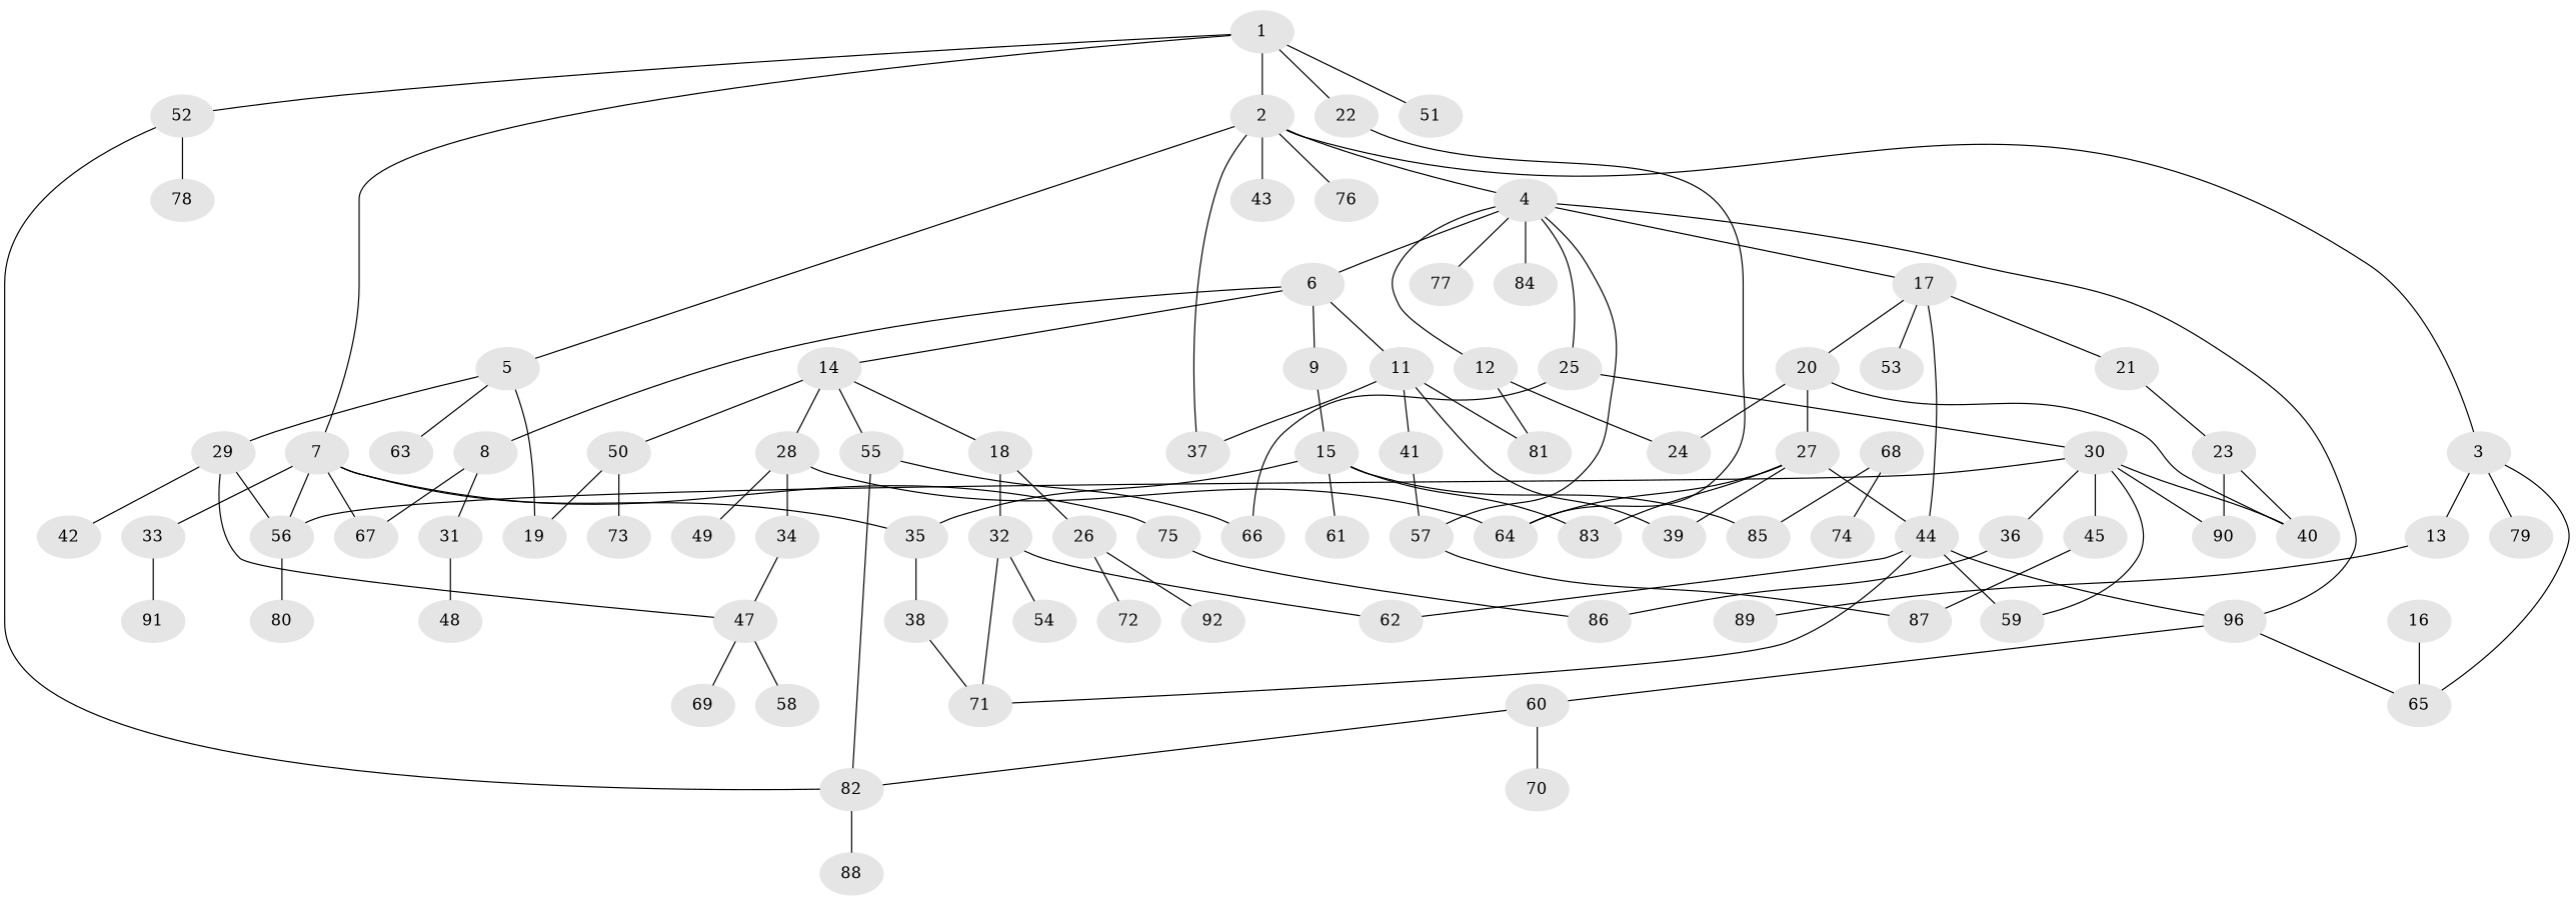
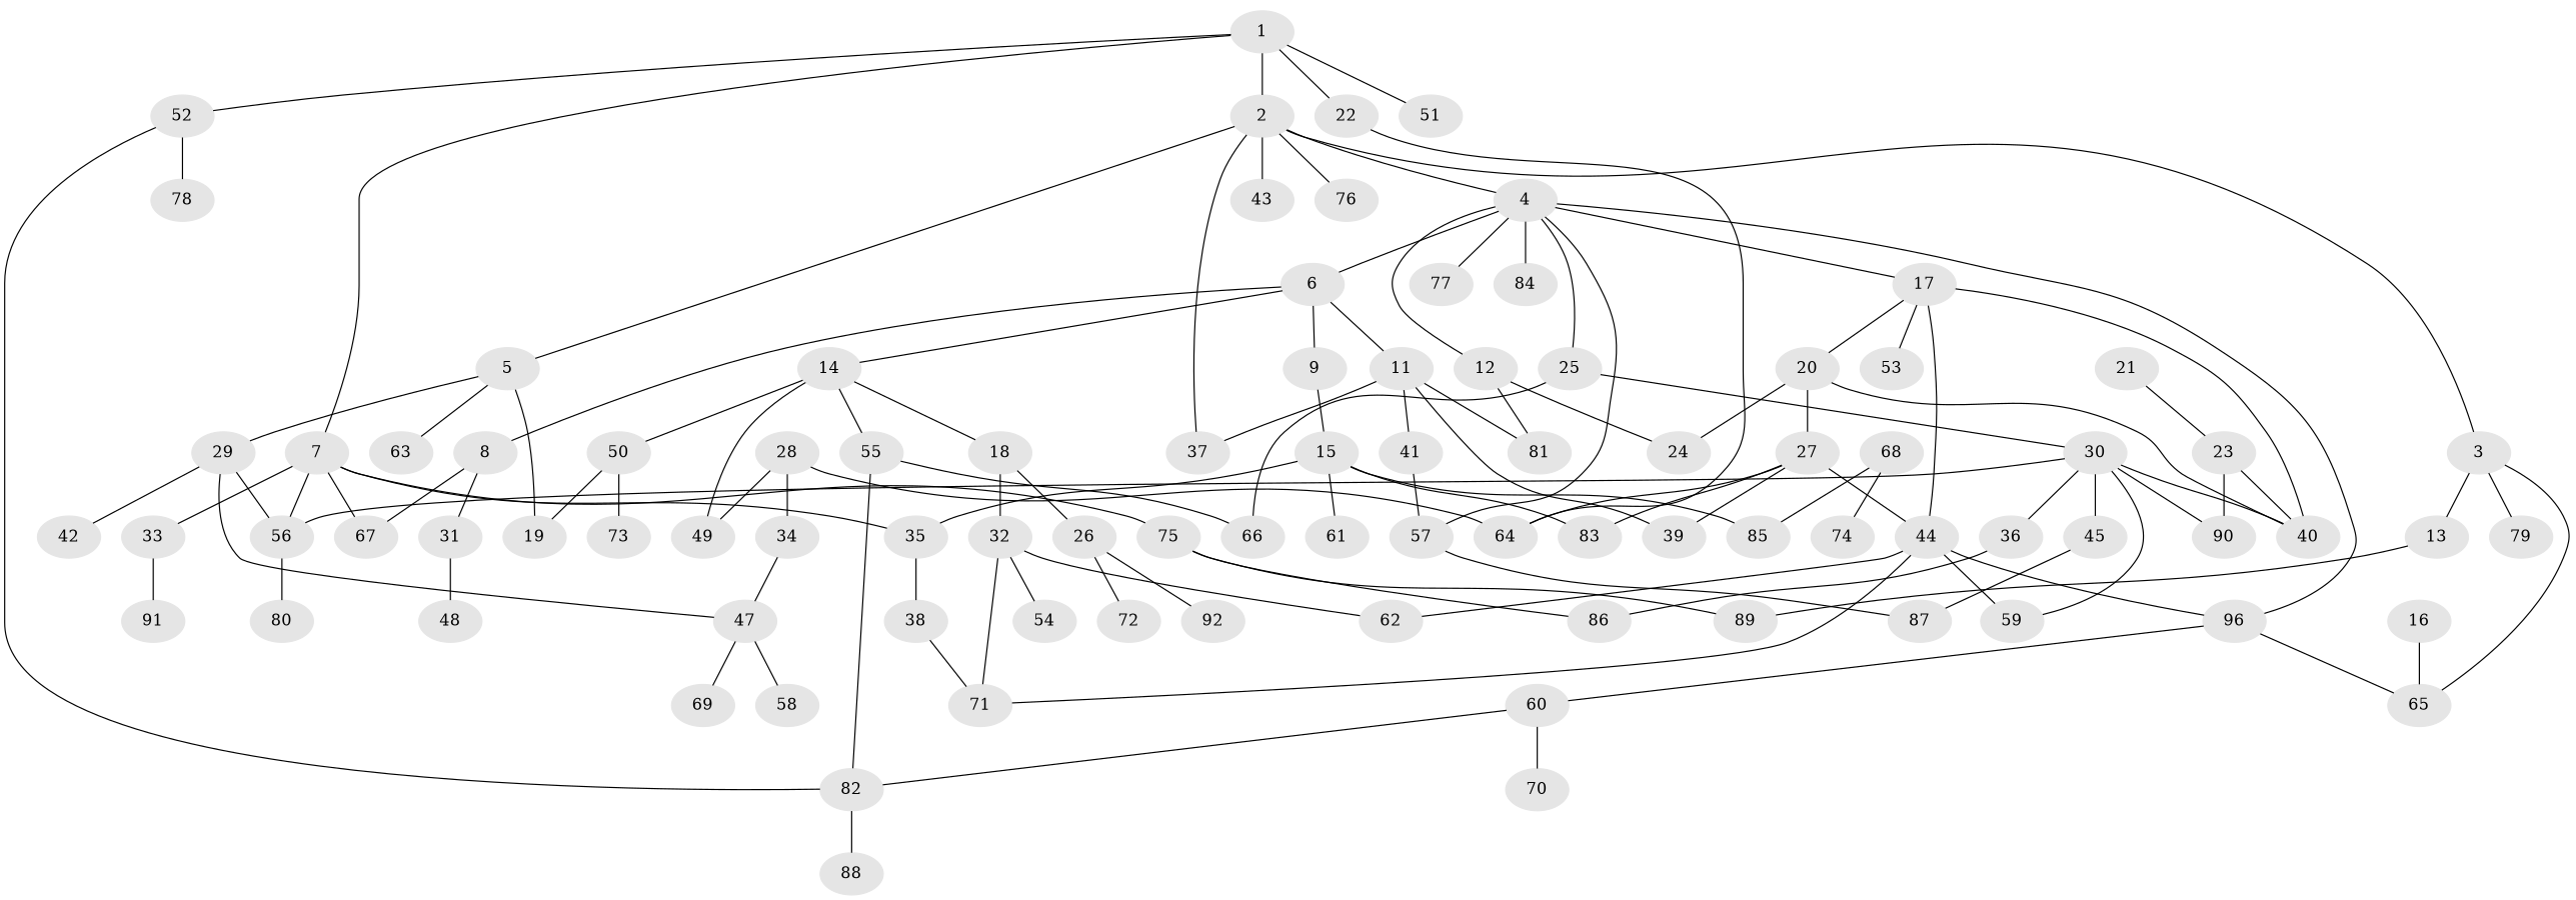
  graph {
    node [color=gray90 style=filled]
    1
    2
    7
    22
    51
    52
    3
    4
    5
    37
    43
    76
    33
    35
    56
    67
    75
    64
    78
    82
    13
    65
    79
    6
    12
    17
    25
    n28 [label=96]
    57
    77
    84
    19
    29
    63
    16
    89
    8
    9
    11
    14
    81
    24
    20
    21
    44
    53
    30
    66
    60
    87
    42
    47
    31
    15
    39
    41
    18
    28
    50
    55
    91
    38
    80
    86
    48
    61
    83
    85
    68
    74
    26
    32
    34
    49
    73
    27
    40
    23
    59
    62
    71
    72
    92
    54
    90
    36
    45
    58
    69
    70
    88
    1 -- 2
    1 -- 7
    1 -- 22
    1 -- 51
    1 -- 52
    2 -- 3
    2 -- 4
    2 -- 5
    2 -- 37
    2 -- 43
    2 -- 76
    7 -- 33
    7 -- 35
    7 -- 56
    7 -- 67
    7 -- 75
    22 -- 64
    52 -- 78
    52 -- 82
    3 -- 13
    3 -- 65
    3 -- 79
    4 -- 6
    4 -- 12
    4 -- 17
    4 -- 25
    4 -- n28
    4 -- 57
    4 -- 77
    4 -- 84
    5 -- 19
    5 -- 29
    5 -- 63
    33 -- 91
    35 -- 38
    56 -- 80
+   75 -- 89
    75 -- 86
    82 -- 88
    13 -- 89
    6 -- 8
    6 -- 9
    6 -- 11
    6 -- 14
    12 -- 81
    12 -- 24
    17 -- 20
-   17 -- 21
+   17 -- 40
    17 -- 44
    17 -- 53
    25 -- 30
    25 -- 66
    n28 -- 65
    n28 -- 60
    57 -- 87
    29 -- 56
    29 -- 42
    29 -- 47
    16 -- 65
    8 -- 67
    8 -- 31
    9 -- 15
    11 -- 37
    11 -- 81
    11 -- 39
    11 -- 41
    14 -- 18
-   14 -- 28
+   14 -- 49
    14 -- 50
    14 -- 55
    20 -- 24
    20 -- 27
    20 -- 40
    21 -- 23
    44 -- n28
    44 -- 59
    44 -- 62
    44 -- 71
    30 -- 56
    30 -- 40
    30 -- 59
    30 -- 90
    30 -- 36
    30 -- 45
    60 -- 82
    60 -- 70
    47 -- 58
    47 -- 69
    31 -- 48
    15 -- 35
    15 -- 61
    15 -- 83
    15 -- 85
    41 -- 57
    18 -- 26
    18 -- 32
    28 -- 64
    28 -- 34
    28 -- 49
    50 -- 19
    50 -- 73
    55 -- 82
    55 -- 66
    38 -- 71
    68 -- 85
    68 -- 74
    26 -- 72
    26 -- 92
    32 -- 62
    32 -- 71
    32 -- 54
    34 -- 47
    27 -- 64
    27 -- 44
    27 -- 39
    27 -- 83
    23 -- 40
    23 -- 90
    36 -- 86
    45 -- 87
  }
